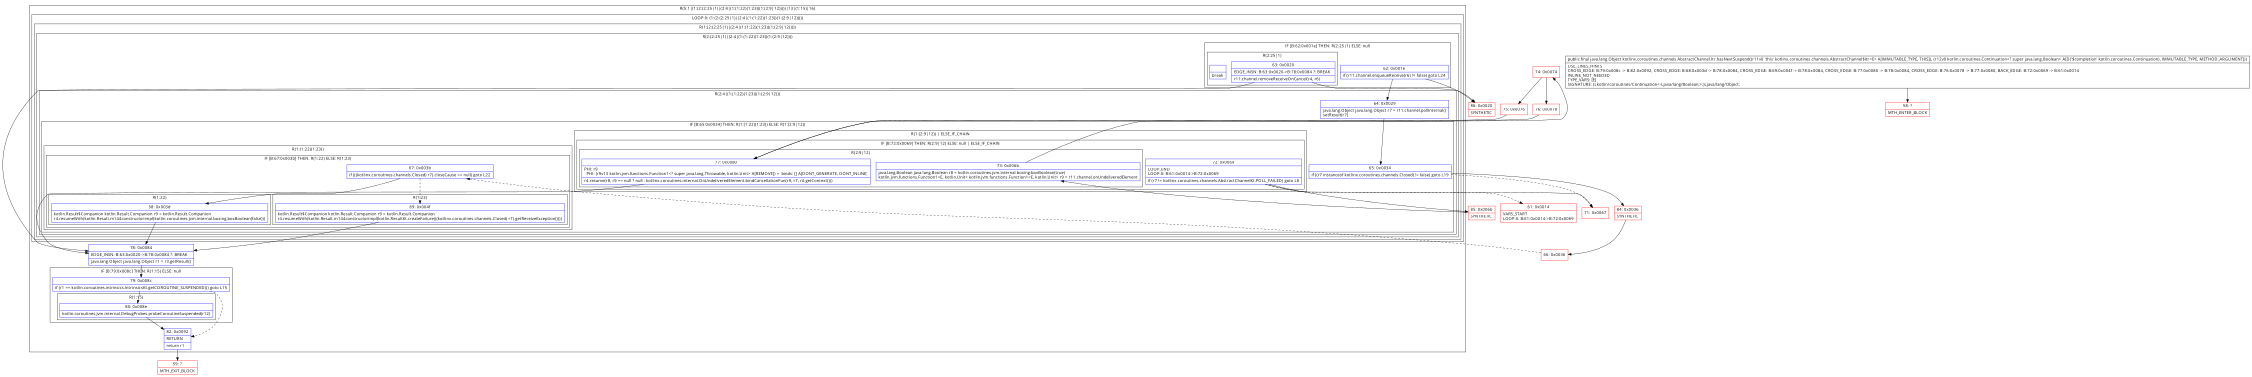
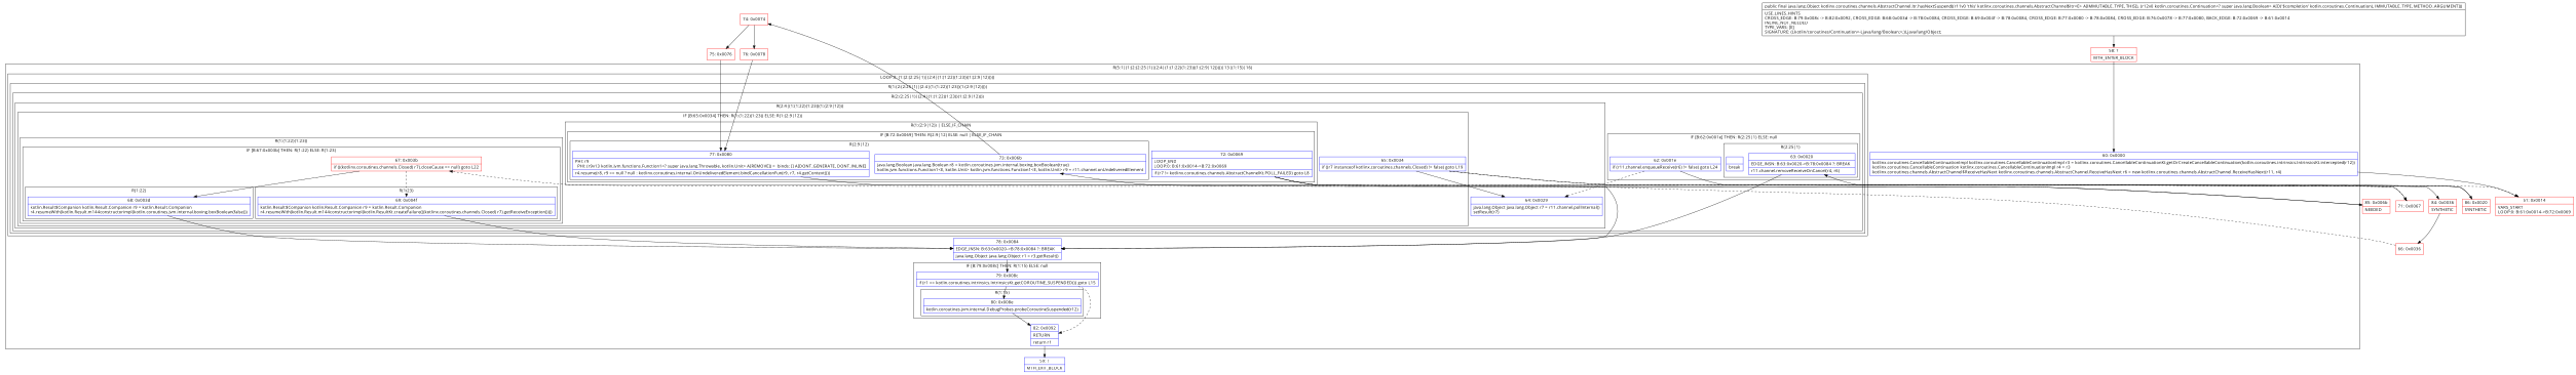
  digraph {
    fontname="Open Sans"
    node [color=blue fontname="Open Sans" shape=record]
    edge [fontname="Open Sans"]
    n1 [label="{63\:\ 0x0020|EDGE_INSN: B:63:0x0020\-\>B:78:0x0084 ?: BREAK  \l|r11.channel.removeReceiveOnCancel(r4, r6)\l}"]
    n2 [label="{|break\l}"]
    n3 [label="{62\:\ 0x001e|if (r11.channel.enqueueReceive(r6) != false) goto L24\l}"]
    n4 [label="{68\:\ 0x003d|kotlin.Result$Companion kotlin.Result.Companion r9 = kotlin.Result.Companion\lr4.resumeWith(kotlin.Result.m144constructorimpl(kotlin.coroutines.jvm.internal.boxing.boxBoolean(false)))\l}"]
    n5 [label="{69\:\ 0x004f|kotlin.Result$Companion kotlin.Result.Companion r9 = kotlin.Result.Companion\lr4.resumeWith(kotlin.Result.m144constructorimpl(kotlin.ResultKt.createFailure(((kotlinx.coroutines.channels.Closed) r7).getReceiveException())))\l}"]
-   n6 [label="{67\:\ 0x003b|if (((kotlinx.coroutines.channels.Closed) r7).closeCause == null) goto L22\l}"]
+   n6 [color=red label="{67\:\ 0x003b|if (((kotlinx.coroutines.channels.Closed) r7).closeCause == null) goto L22\l}"]
    n7 [label="{73\:\ 0x006b|java.lang.Boolean java.lang.Boolean r8 = kotlin.coroutines.jvm.internal.boxing.boxBoolean(true)\lkotlin.jvm.functions.Function1\<E, kotlin.Unit\> kotlin.jvm.functions.Function1\<E, kotlin.Unit\> r9 = r11.channel.onUndeliveredElement\l}"]
    n8 [label="{77\:\ 0x0080|PHI: r9 \l  PHI: (r9v13 kotlin.jvm.functions.Function1\<? super java.lang.Throwable, kotlin.Unit\> A[REMOVE]) =  binds: [] A[DONT_GENERATE, DONT_INLINE]\l|r4.resume(r8, r9 == null ? null : kotlinx.coroutines.internal.OnUndeliveredElement.bindCancellationFun(r9, r7, r4.getContext()))\l}"]
    n9 [label="{72\:\ 0x0069|LOOP_END\lLOOP:0: B:61:0x0014\-\>B:72:0x0069\l|if (r7 != kotlinx.coroutines.channels.AbstractChannelKt.POLL_FAILED) goto L8\l}"]
    n10 [label="{65\:\ 0x0034|if ((r7 instanceof kotlinx.coroutines.channels.Closed) != false) goto L19\l}"]
    n11 [label="{64\:\ 0x0029|java.lang.Object java.lang.Object r7 = r11.channel.pollInternal()\lsetResult(r7)\l}"]
    n12 [label="{80\:\ 0x008e|kotlin.coroutines.jvm.internal.DebugProbes.probeCoroutineSuspended(r12)\l}"]
    n13 [label="{79\:\ 0x008c|if (r1 == kotlin.coroutines.intrinsics.IntrinsicsKt.getCOROUTINE_SUSPENDED()) goto L15\l}"]
+   n14 [label="{60\:\ 0x0000|kotlinx.coroutines.CancellableContinuationImpl kotlinx.coroutines.CancellableContinuationImpl r3 = kotlinx.coroutines.CancellableContinuationKt.getOrCreateCancellableContinuation(kotlin.coroutines.intrinsics.IntrinsicsKt.intercepted(r12))\lkotlinx.coroutines.CancellableContinuation kotlinx.coroutines.CancellableContinuationImpl r4 = r3\lkotlinx.coroutines.channels.AbstractChannel$ReceiveHasNext kotlinx.coroutines.channels.AbstractChannel.ReceiveHasNext r6 = new kotlinx.coroutines.channels.AbstractChannel.ReceiveHasNext(r11, r4)\l}"]
    n15 [label="{78\:\ 0x0084|EDGE_INSN: B:63:0x0020\-\>B:78:0x0084 ?: BREAK  \l|java.lang.Object java.lang.Object r1 = r3.getResult()\l}"]
    n16 [label="{82\:\ 0x0092|RETURN\l|return r1\l}"]
    n17 [color=red label="{86\:\ 0x0020|SYNTHETIC\l}"]
    n18 [color=red label="{74\:\ 0x0074}"]
    n19 [color=red label="{61\:\ 0x0014|VARS_START\lLOOP:0: B:61:0x0014\-\>B:72:0x0069\l}"]
    n20 [color=red label="{71\:\ 0x0067}"]
-   n21 [color=red label="{85\:\ 0x006b|SYNTHETIC\l}"]
+   n21 [color=red label="{85\:\ 0x006b|NEEDED\l}"]
    n22 [color=red label="{84\:\ 0x0036|SYNTHETIC\l}"]
-   n23 [color=red label="{59\:\ ?|MTH_EXIT_BLOCK\l}"]
+   n23 [label="{59\:\ ?|MTH_EXIT_BLOCK\l}"]
    n24 [color=red label="{66\:\ 0x0036}"]
    n25 [color=red label="{75\:\ 0x0076}"]
    n26 [color=red label="{76\:\ 0x0078}"]
    n27 [color=red label="{58\:\ ?|MTH_ENTER_BLOCK\l}"]
    n28 [label="{public final java.lang.Object kotlinx.coroutines.channels.AbstractChannel.Itr.hasNextSuspend((r11v0 'this' kotlinx.coroutines.channels.AbstractChannel$Itr\<E\> A[IMMUTABLE_TYPE, THIS]), (r12v0 kotlin.coroutines.Continuation\<? super java.lang.Boolean\> A[D('$completion' kotlin.coroutines.Continuation), IMMUTABLE_TYPE, METHOD_ARGUMENT]))  | USE_LINES_HINTS\lCROSS_EDGE: B:79:0x008c \-\> B:82:0x0092, CROSS_EDGE: B:68:0x003d \-\> B:78:0x0084, CROSS_EDGE: B:69:0x004f \-\> B:78:0x0084, CROSS_EDGE: B:77:0x0080 \-\> B:78:0x0084, CROSS_EDGE: B:76:0x0078 \-\> B:77:0x0080, BACK_EDGE: B:72:0x0069 \-\> B:61:0x0014\lINLINE_NOT_NEEDED\lTYPE_VARS: [E]\lSIGNATURE: (Lkotlin\/coroutines\/Continuation\<\-Ljava\/lang\/Boolean;\>;)Ljava\/lang\/Object;\l}" color=""]
    subgraph cluster_1 {
      label="R(5:1|(1:(2:(2:25|1)|(2:4|(1:(1:22)(1:23))(1:(2:9|12)))))|13|(1:15)|16)"
+     n14
      n15
      n16
      subgraph cluster_2 {
        label="LOOP:0: (1:(2:(2:25|1)|(2:4|(1:(1:22)(1:23))(1:(2:9|12)))))"
        subgraph cluster_3 {
          label="R(1:(2:(2:25|1)|(2:4|(1:(1:22)(1:23))(1:(2:9|12)))))"
          subgraph cluster_4 {
            label="R(2:(2:25|1)|(2:4|(1:(1:22)(1:23))(1:(2:9|12))))"
            subgraph cluster_5 {
              label="IF [B:62:0x001e] THEN: R(2:25|1) ELSE: null"
              n3
              subgraph cluster_6 {
                label="R(2:25|1)"
                n1
                n2
              }
            }
            subgraph cluster_7 {
              label="R(2:4|(1:(1:22)(1:23))(1:(2:9|12)))"
              n11
              subgraph cluster_8 {
                label="IF [B:65:0x0034] THEN: R(1:(1:22)(1:23)) ELSE: R(1:(2:9|12))"
                n10
                subgraph cluster_9 {
                  label="R(1:(1:22)(1:23))"
                  subgraph cluster_10 {
                    label="IF [B:67:0x003b] THEN: R(1:22) ELSE: R(1:23)"
                    n6
                    subgraph cluster_11 {
                      label="R(1:22)"
                      n4
                    }
                    subgraph cluster_12 {
                      label="R(1:23)"
                      n5
                    }
                  }
                }
                subgraph cluster_13 {
                  label="R(1:(2:9|12)) | ELSE_IF_CHAIN\l"
                  subgraph cluster_14 {
                    label="IF [B:72:0x0069] THEN: R(2:9|12) ELSE: null | ELSE_IF_CHAIN\l"
                    n9
                    subgraph cluster_15 {
                      label="R(2:9|12)"
                      n7
                      n8
                    }
                  }
                }
              }
            }
          }
        }
      }
      subgraph cluster_16 {
        label="IF [B:79:0x008c] THEN: R(1:15) ELSE: null"
        n13
        subgraph cluster_17 {
          label="R(1:15)"
          n12
        }
      }
    }
    n1 -> n15
-   n3 -> n11 [style=solid]
+   n3 -> n11 [style=dashed]
    n3 -> n17
    n4 -> n15
    n5 -> n15
    n6 -> n4
    n6 -> n5 [style=dashed]
    n7 -> n18
    n8 -> n15
    n9 -> n19 [style=dashed]
    n9 -> n20
    n9 -> n21
    n10 -> n20 [style=dashed]
    n10 -> n22
-   n11 -> n10
+   n10 -> n11
    n12 -> n16
    n13 -> n12
    n13 -> n16 [style=dashed]
+   n14 -> n19
    n15 -> n13
    n16 -> n23
-   n1 -> n17
+   n17 -> n1
    n18 -> n25
    n18 -> n26
    n21 -> n7
    n22 -> n24
    n24 -> n6 [style=dashed]
    n25 -> n8
    n26 -> n8
+   n27 -> n14
    n28 -> n27
  }
